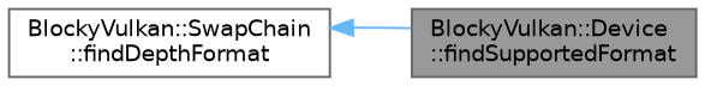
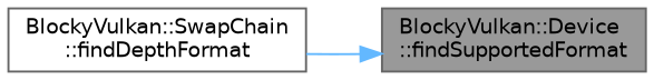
  digraph {
    rankdir=RL
    node [fontname=Helvetica fontsize=10 shape=box style=filled]
    n1 [color=gray40 fillcolor=grey60 fontcolor=black height=0.2 label="BlockyVulkan::Device\l::findSupportedFormat" width=0.4]
    n2 [color=grey40 fillcolor=white height=0.2 label="BlockyVulkan::SwapChain\l::findDepthFormat" width=0.4]
-   n2 -> n1 [color=steelblue1 dir=back fontname=Helvetica fontsize=10 labelfontname=Helvetica labelfontsize=10 style=solid]
+   n1 -> n2 [color=steelblue1 dir=back fontname=Helvetica fontsize=10 labelfontname=Helvetica labelfontsize=10 style=solid]
  }
